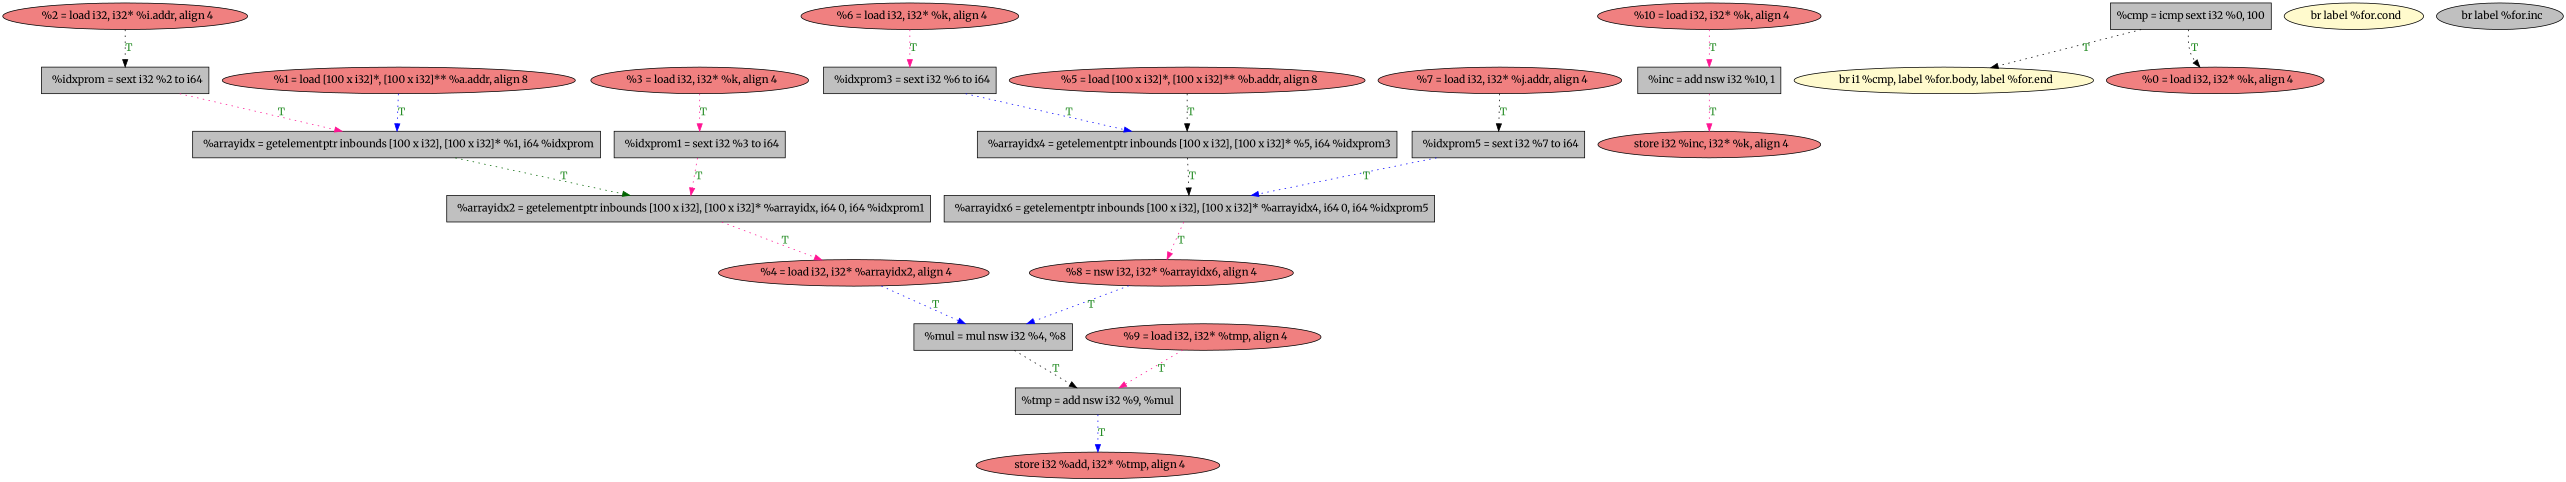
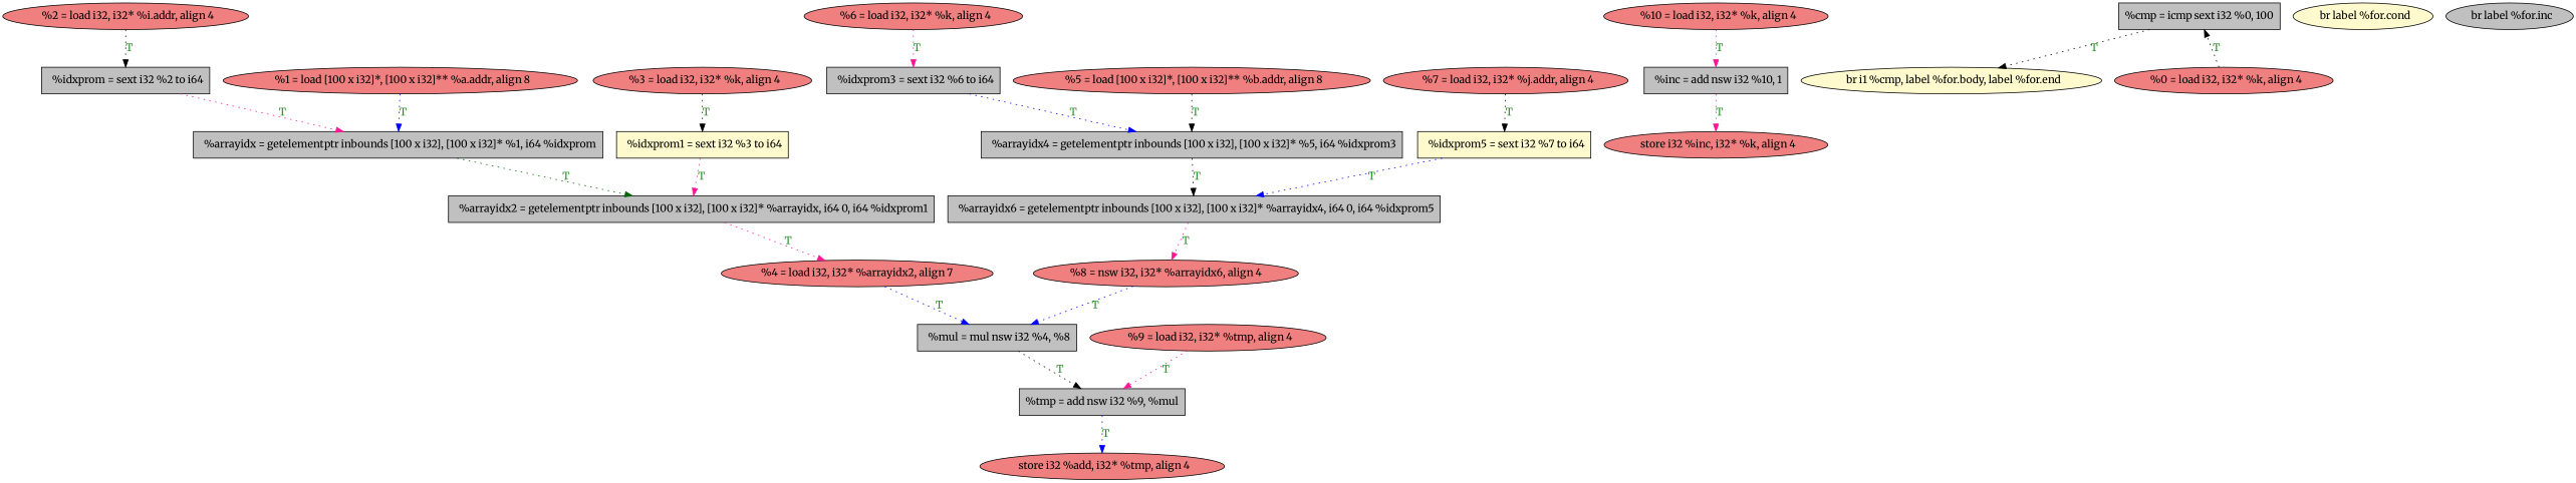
  digraph {
    fontname=Merriweather
    node [fillcolor=lightcoral fontname=Merriweather shape=ellipse style=filled]
    edge [color=deeppink fontcolor=forestgreen fontname=Merriweather style=dotted]
    n1 [label="  %5 = load [100 x i32]*, [100 x i32]** %b.addr, align 8"]
    n2 [fillcolor=grey label="  %arrayidx4 = getelementptr inbounds [100 x i32], [100 x i32]* %5, i64 %idxprom3" shape=rectangle]
    n3 [fillcolor=grey label="  %arrayidx6 = getelementptr inbounds [100 x i32], [100 x i32]* %arrayidx4, i64 0, i64 %idxprom5" shape=rectangle]
    n4 [label="  %6 = load i32, i32* %k, align 4"]
    n5 [fillcolor=grey label="  %idxprom3 = sext i32 %6 to i64" shape=rectangle]
-   n6 [label="  %4 = load i32, i32* %arrayidx2, align 4"]
+   n6 [label="%4 = load i32, i32* %arrayidx2, align 7"]
    n7 [fillcolor=grey label="  %mul = mul nsw i32 %4, %8" shape=rectangle]
    n8 [fillcolor=grey label="%tmp = add nsw i32 %9, %mul" shape=rectangle]
    n9 [fillcolor=grey label="  %inc = add nsw i32 %10, 1" shape=rectangle]
    n10 [label="  store i32 %inc, i32* %k, align 4"]
-   n11 [fillcolor=grey label="  %idxprom1 = sext i32 %3 to i64" shape=rectangle]
+   n11 [fillcolor=lemonchiffon label="  %idxprom1 = sext i32 %3 to i64" shape=rectangle]
    n12 [fillcolor=grey label="  %arrayidx2 = getelementptr inbounds [100 x i32], [100 x i32]* %arrayidx, i64 0, i64 %idxprom1" shape=rectangle]
    n13 [fillcolor=grey label="%cmp = icmp sext i32 %0, 100" shape=rectangle]
    n14 [fillcolor=lemonchiffon label="  br i1 %cmp, label %for.body, label %for.end"]
    n15 [label="  store i32 %add, i32* %tmp, align 4"]
    n16 [fillcolor=grey label="  %arrayidx = getelementptr inbounds [100 x i32], [100 x i32]* %1, i64 %idxprom" shape=rectangle]
    n17 [label="  %0 = load i32, i32* %k, align 4"]
    n18 [label="%8 = nsw i32, i32* %arrayidx6, align 4"]
    n19 [label="  %7 = load i32, i32* %j.addr, align 4"]
-   n20 [fillcolor=grey label="  %idxprom5 = sext i32 %7 to i64" shape=rectangle]
+   n20 [fillcolor=lemonchiffon label="  %idxprom5 = sext i32 %7 to i64" shape=rectangle]
    n21 [label="  %9 = load i32, i32* %tmp, align 4"]
    n22 [fillcolor=lemonchiffon label="  br label %for.cond"]
    n23 [label="  %3 = load i32, i32* %k, align 4"]
    n24 [label="  %10 = load i32, i32* %k, align 4"]
    n25 [label="  %2 = load i32, i32* %i.addr, align 4"]
    n26 [fillcolor=grey label="  %idxprom = sext i32 %2 to i64" shape=rectangle]
    n27 [label="  %1 = load [100 x i32]*, [100 x i32]** %a.addr, align 8"]
    n28 [fillcolor=grey label="  br label %for.inc"]
    n1 -> n2 [color=black label=T]
    n2 -> n3 [color=black label=T]
    n3 -> n18 [label=T]
    n4 -> n5 [label=T]
    n5 -> n2 [color=blue label=T]
    n6 -> n7 [color=blue label=T]
    n7 -> n8 [color=black label=T]
    n8 -> n15 [color=blue label=T]
    n9 -> n10 [label=T]
    n11 -> n12 [label=T]
    n12 -> n6 [label=T]
    n13 -> n14 [color=black label=T]
    n16 -> n12 [color=darkgreen label=T]
-   n13 -> n17 [color=black label=T]
+   n17 -> n13 [color=black label=T]
    n18 -> n7 [color=blue label=T]
    n19 -> n20 [color=black label=T]
    n20 -> n3 [color=blue label=T]
    n21 -> n8 [label=T]
-   n23 -> n11 [label=T]
+   n23 -> n11 [color=black label=T]
    n24 -> n9 [label=T]
    n25 -> n26 [color=black label=T]
    n26 -> n16 [label=T]
    n27 -> n16 [color=blue label=T]
  }
